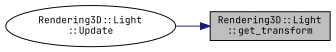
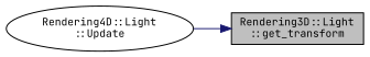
  digraph {
    rankdir=RL
    fontname="JetBrains Mono"
    node [color=black fontname="JetBrains Mono" fontsize=10 style=filled]
    n1 [fillcolor=grey75 fontcolor=black height=0.2 label="Rendering3D::Light\l::get_transform" shape=box width=0.4]
-   n2 [fillcolor=white height=0.2 label="Rendering3D::Light\l::Update" shape=ellipse width=0.4]
+   n2 [fillcolor=white height=0.2 label="Rendering4D::Light\l::Update" shape=ellipse width=0.4]
    n1 -> n2 [color=midnightblue dir=back fontname="JetBrains Mono" fontsize=10 labelfontname=Helvetica labelfontsize=10 style=solid]
  }
